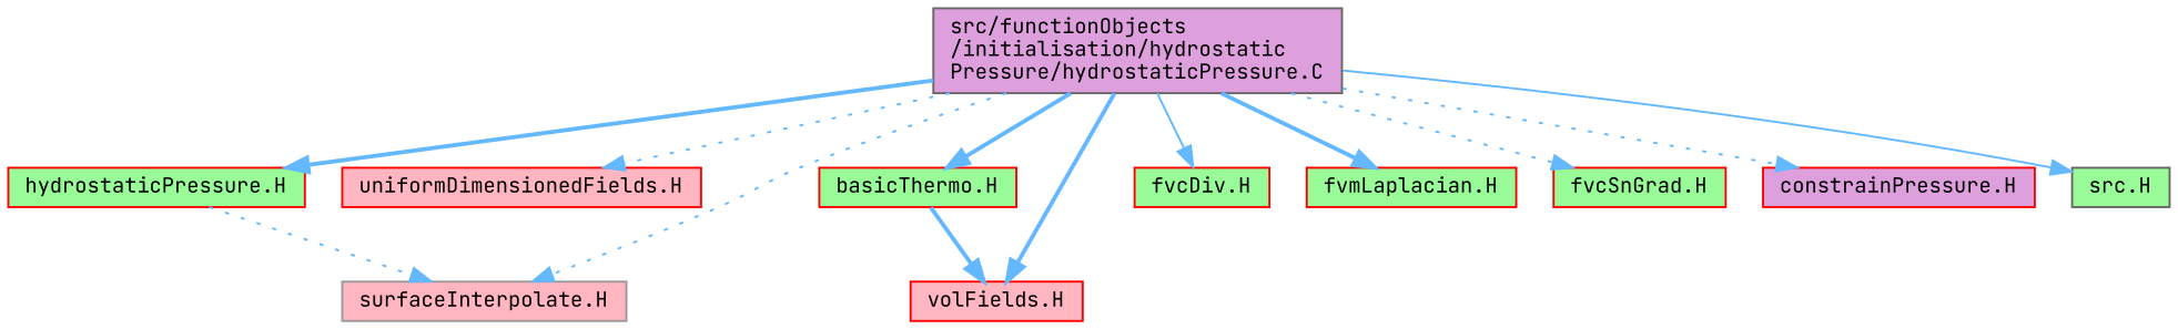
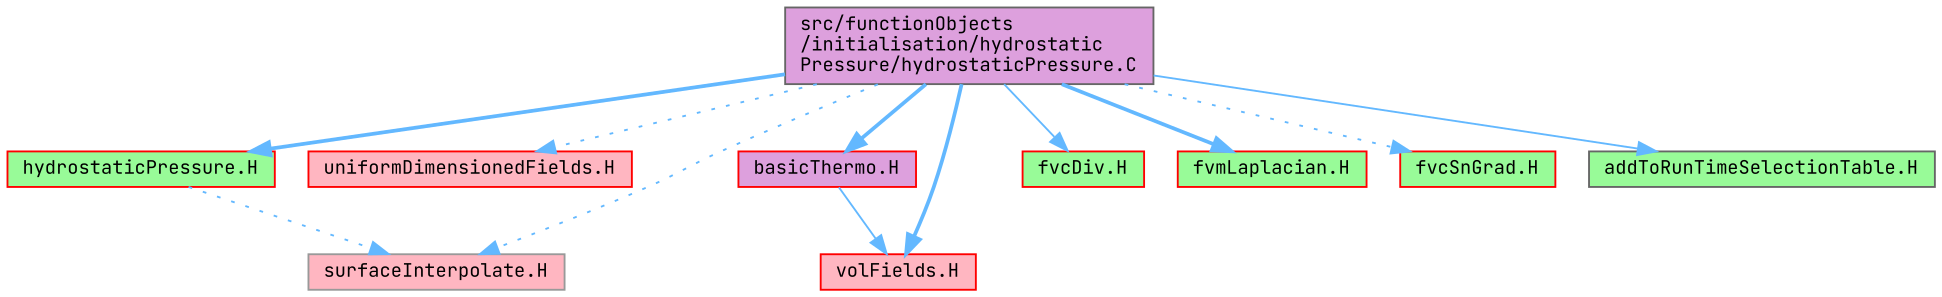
  digraph {
    fontname="JetBrains Mono"
    node [color=red fillcolor=palegreen fontname="JetBrains Mono" fontsize=10 shape=box style=filled]
    edge [color=steelblue1 fontname="JetBrains Mono" fontsize=10 labelfontname=Helvetica labelfontsize=10 style=dotted]
    n1 [color=gray40 fillcolor=plum fontcolor=black height=0.2 label="src/functionObjects\l/initialisation/hydrostatic\lPressure/hydrostaticPressure.C" width=0.4]
    n2 [height=0.2 label="hydrostaticPressure.H" width=0.4]
    n3 [fillcolor=lightpink height=0.2 label="uniformDimensionedFields.H" width=0.4]
-   n4 [height=0.2 label="basicThermo.H" width=0.4]
+   n4 [fillcolor=plum height=0.2 label="basicThermo.H" width=0.4]
    n5 [fillcolor=lightpink height=0.2 label="volFields.H" width=0.4]
    n6 [color=grey60 fillcolor=lightpink height=0.2 label="surfaceInterpolate.H" width=0.4]
    n7 [height=0.2 label="fvcDiv.H" width=0.4]
    n8 [height=0.2 label="fvmLaplacian.H" width=0.4]
    n9 [height=0.2 label="fvcSnGrad.H" width=0.4]
-   n10 [fillcolor=plum height=0.2 label="constrainPressure.H" width=0.4]
-   n11 [color=grey40 height=0.2 label="src.H" width=0.4]
+   n11 [color=grey40 height=0.2 label="addToRunTimeSelectionTable.H" width=0.4]
    n1 -> n2 [style=bold]
    n1 -> n3
    n1 -> n4 [style=bold]
    n1 -> n5 [style=bold]
    n1 -> n6
    n1 -> n7 [style=solid]
    n1 -> n8 [style=bold]
    n1 -> n9
-   n1 -> n10
    n1 -> n11 [style=solid]
    n2 -> n6
-   n4 -> n5 [style=bold]
+   n4 -> n5 [style=solid]
  }
